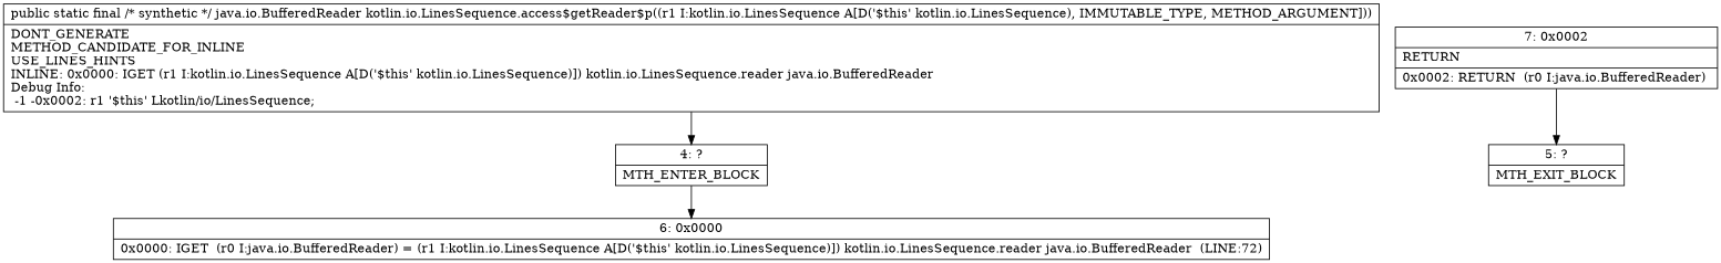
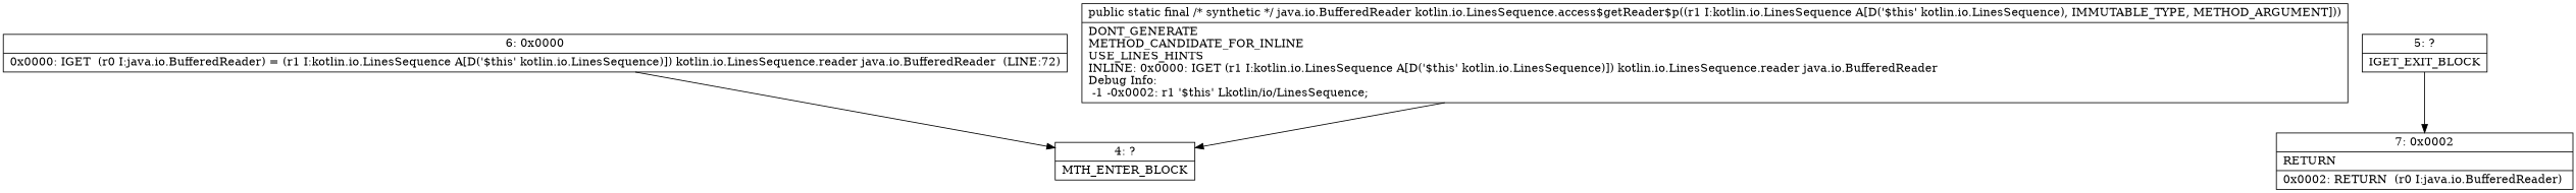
  digraph {
    node [shape=record]
    n1 [label="{4\:\ ?|MTH_ENTER_BLOCK\l}"]
    n2 [label="{6\:\ 0x0000|0x0000: IGET  (r0 I:java.io.BufferedReader) = (r1 I:kotlin.io.LinesSequence A[D('$this' kotlin.io.LinesSequence)]) kotlin.io.LinesSequence.reader java.io.BufferedReader  (LINE:72)\l}"]
    n3 [label="{7\:\ 0x0002|RETURN\l|0x0002: RETURN  (r0 I:java.io.BufferedReader) \l}"]
-   n4 [label="{5\:\ ?|MTH_EXIT_BLOCK\l}"]
+   n4 [label="{5\:\ ?|IGET_EXIT_BLOCK\l}"]
    n5 [label="{public static final \/* synthetic *\/ java.io.BufferedReader kotlin.io.LinesSequence.access$getReader$p((r1 I:kotlin.io.LinesSequence A[D('$this' kotlin.io.LinesSequence), IMMUTABLE_TYPE, METHOD_ARGUMENT]))  | DONT_GENERATE\lMETHOD_CANDIDATE_FOR_INLINE\lUSE_LINES_HINTS\lINLINE: 0x0000: IGET  (r1 I:kotlin.io.LinesSequence A[D('$this' kotlin.io.LinesSequence)]) kotlin.io.LinesSequence.reader java.io.BufferedReader\lDebug Info:\l  \-1 \-0x0002: r1 '$this' Lkotlin\/io\/LinesSequence;\l}"]
-   n1 -> n2
-   n3 -> n4
+   n2 -> n1
+   n4 -> n3
    n5 -> n1
  }
